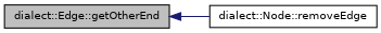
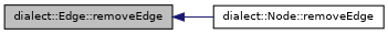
  digraph {
    rankdir=LR
    node [color=black fontname=Helvetica fontsize=10 shape=record style=filled]
-   n1 [fillcolor=grey75 fontcolor=black height=0.2 label="dialect::Edge::getOtherEnd" width=0.4]
+   n1 [fillcolor=grey75 fontcolor=black height=0.2 label="dialect::Edge::removeEdge" width=0.4]
    n2 [fillcolor=white height=0.2 label="dialect::Node::removeEdge" width=0.4]
    n1 -> n2 [color=midnightblue dir=back fontname=Helvetica fontsize=10 labelfontname=Helvetica labelfontsize=10 style=solid]
  }
